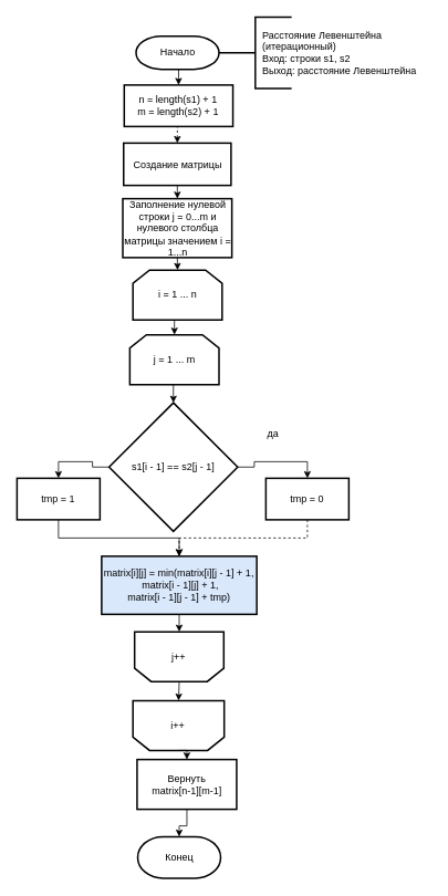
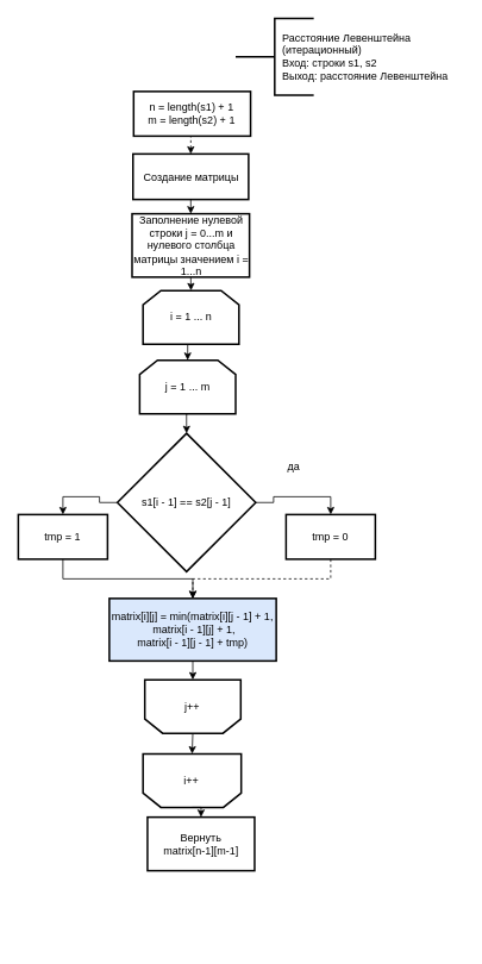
  <mxCell id="0" />
  <mxCell id="1" parent="0" />
- <mxCell id="2" style="edgeStyle=orthogonalEdgeStyle;rounded=0;orthogonalLoop=1;jettySize=auto;html=1;exitX=0.5;exitY=1;exitDx=0;exitDy=0;exitPerimeter=0;entryX=0.5;entryY=0;entryDx=0;entryDy=0;" parent="1" source="3" target="5" edge="1"><mxGeometry relative="1" as="geometry" /></mxCell>
- <mxCell id="3" value="Начало" style="strokeWidth=2;html=1;shape=mxgraph.flowchart.terminator;whiteSpace=wrap;" parent="1" vertex="1"><mxGeometry x="163.5" y="43" width="100" height="40" as="geometry" /></mxCell>
  <mxCell id="4" style="edgeStyle=orthogonalEdgeStyle;rounded=0;orthogonalLoop=1;jettySize=auto;html=1;exitX=0.5;exitY=1;exitDx=0;exitDy=0;entryX=0.5;entryY=0;entryDx=0;entryDy=0;dashed=1;" parent="1" source="5" target="6" edge="1"><mxGeometry relative="1" as="geometry" /></mxCell>
  <mxCell id="5" value="n = length(s1) + 1&lt;br&gt;m = length(s2) + 1" style="rounded=1;whiteSpace=wrap;html=1;absoluteArcSize=1;arcSize=0;strokeWidth=2;" parent="1" vertex="1"><mxGeometry x="149.25" y="102" width="131" height="50" as="geometry" /></mxCell>
  <mxCell id="6" value="Создание матрицы" style="rounded=1;whiteSpace=wrap;html=1;absoluteArcSize=1;arcSize=0;strokeWidth=2;" parent="1" vertex="1"><mxGeometry x="148.5" y="172" width="129.5" height="51" as="geometry" /></mxCell>
  <mxCell id="7" value="" style="endArrow=classic;html=1;exitX=0.5;exitY=1;exitDx=0;exitDy=0;entryX=0.5;entryY=0;entryDx=0;entryDy=0;" parent="1" source="6" target="11" edge="1"><mxGeometry width="50" height="50" relative="1" as="geometry"><mxPoint x="201" y="543" as="sourcePoint" /><mxPoint x="216" y="235" as="targetPoint" /></mxGeometry></mxCell>
  <mxCell id="8" style="edgeStyle=orthogonalEdgeStyle;rounded=0;orthogonalLoop=1;jettySize=auto;html=1;exitX=0;exitY=0.5;exitDx=0;exitDy=0;exitPerimeter=0;entryX=0.5;entryY=0;entryDx=0;entryDy=0;" parent="1" source="10" target="15" edge="1"><mxGeometry relative="1" as="geometry" /></mxCell>
  <mxCell id="9" style="edgeStyle=orthogonalEdgeStyle;rounded=0;orthogonalLoop=1;jettySize=auto;html=1;exitX=1;exitY=0.5;exitDx=0;exitDy=0;exitPerimeter=0;entryX=0.5;entryY=0;entryDx=0;entryDy=0;" parent="1" source="10" target="13" edge="1"><mxGeometry relative="1" as="geometry" /></mxCell>
  <mxCell id="10" value="s1[i - 1] == s2[j - 1]" style="strokeWidth=2;html=1;shape=mxgraph.flowchart.decision;whiteSpace=wrap;" parent="1" vertex="1"><mxGeometry x="131" y="485" width="155" height="155" as="geometry" /></mxCell>
  <mxCell id="11" value="Заполнение нулевой строки j = 0...m и нулевого столбца матрицы значением i = 1...n" style="rounded=1;whiteSpace=wrap;html=1;absoluteArcSize=1;arcSize=0;strokeWidth=2;" parent="1" vertex="1"><mxGeometry x="147.5" y="239" width="131.5" height="71" as="geometry" /></mxCell>
  <mxCell id="12" style="edgeStyle=orthogonalEdgeStyle;rounded=0;orthogonalLoop=1;jettySize=auto;html=1;exitX=0.5;exitY=1;exitDx=0;exitDy=0;entryX=0.5;entryY=0;entryDx=0;entryDy=0;dashed=1;" parent="1" source="13" target="17" edge="1"><mxGeometry relative="1" as="geometry" /></mxCell>
  <mxCell id="13" value="tmp = 0" style="rounded=1;whiteSpace=wrap;html=1;absoluteArcSize=1;arcSize=0;strokeWidth=2;" parent="1" vertex="1"><mxGeometry x="320" y="576" width="100" height="50" as="geometry" /></mxCell>
  <mxCell id="14" style="edgeStyle=orthogonalEdgeStyle;rounded=0;orthogonalLoop=1;jettySize=auto;html=1;exitX=0.5;exitY=1;exitDx=0;exitDy=0;entryX=0.5;entryY=0;entryDx=0;entryDy=0;" parent="1" source="15" target="17" edge="1"><mxGeometry relative="1" as="geometry" /></mxCell>
  <mxCell id="15" value="tmp = 1" style="rounded=1;whiteSpace=wrap;html=1;absoluteArcSize=1;arcSize=0;strokeWidth=2;" parent="1" vertex="1"><mxGeometry x="20" y="576" width="100" height="50" as="geometry" /></mxCell>
  <mxCell id="16" style="edgeStyle=orthogonalEdgeStyle;rounded=0;orthogonalLoop=1;jettySize=auto;html=1;exitX=0.5;exitY=1;exitDx=0;exitDy=0;entryX=0.5;entryY=1;entryDx=0;entryDy=0;" parent="1" source="17" target="25" edge="1"><mxGeometry relative="1" as="geometry" /></mxCell>
  <mxCell id="17" value="matrix[i][j] = min(matrix[i][j - 1] + 1,&lt;br&gt;&amp;nbsp;matrix[i - 1][j] + 1, &lt;br&gt;matrix[i - 1][j - 1] + tmp)" style="rounded=1;whiteSpace=wrap;html=1;absoluteArcSize=1;arcSize=0;strokeWidth=2;fillColor=#dae8fc;" parent="1" vertex="1"><mxGeometry x="122" y="670" width="187" height="70" as="geometry" /></mxCell>
- <mxCell id="18" value="Конец" style="strokeWidth=2;html=1;shape=mxgraph.flowchart.terminator;whiteSpace=wrap;" parent="1" vertex="1"><mxGeometry x="165.5" y="1008" width="100" height="50" as="geometry" /></mxCell>
  <mxCell id="19" value="да" style="text;html=1;strokeColor=none;fillColor=none;align=center;verticalAlign=middle;whiteSpace=wrap;rounded=0;" parent="1" vertex="1"><mxGeometry x="309" y="512" width="40" height="20" as="geometry" /></mxCell>
  <mxCell id="20" style="edgeStyle=orthogonalEdgeStyle;rounded=0;orthogonalLoop=1;jettySize=auto;html=1;exitX=0.5;exitY=1;exitDx=0;exitDy=0;entryX=0.5;entryY=0;entryDx=0;entryDy=0;" parent="1" source="21" target="23" edge="1"><mxGeometry relative="1" as="geometry" /></mxCell>
  <mxCell id="21" value="&lt;span&gt;i = 1 ... n&lt;/span&gt;" style="shape=loopLimit;whiteSpace=wrap;html=1;strokeWidth=2;" parent="1" vertex="1"><mxGeometry x="159.75" y="325" width="107.5" height="60" as="geometry" /></mxCell>
  <mxCell id="22" style="edgeStyle=orthogonalEdgeStyle;rounded=0;orthogonalLoop=1;jettySize=auto;html=1;exitX=0.5;exitY=1;exitDx=0;exitDy=0;entryX=0.5;entryY=0;entryDx=0;entryDy=0;entryPerimeter=0;" parent="1" source="23" target="10" edge="1"><mxGeometry relative="1" as="geometry" /></mxCell>
  <mxCell id="23" value="j = 1 ... m" style="shape=loopLimit;whiteSpace=wrap;html=1;strokeWidth=2;" parent="1" vertex="1"><mxGeometry x="156" y="403" width="107.5" height="60" as="geometry" /></mxCell>
  <mxCell id="24" value="" style="group" parent="1" vertex="1" connectable="0"><mxGeometry x="165.5" y="771" width="107.5" height="60" as="geometry" /></mxCell>
  <mxCell id="25" value="" style="shape=loopLimit;whiteSpace=wrap;html=1;strokeWidth=2;rotation=-180;" parent="24" vertex="1"><mxGeometry x="-3.75" y="-10" width="107.5" height="60" as="geometry" /></mxCell>
  <mxCell id="26" value="j++" style="text;html=1;strokeColor=none;fillColor=none;align=center;verticalAlign=middle;whiteSpace=wrap;rounded=0;" parent="24" vertex="1"><mxGeometry x="20" width="58.48" height="42" as="geometry" /></mxCell>
  <mxCell id="27" value="" style="group" parent="1" vertex="1" connectable="0"><mxGeometry x="163.5" y="854" width="110" height="50" as="geometry" /></mxCell>
  <mxCell id="28" value="" style="shape=loopLimit;whiteSpace=wrap;html=1;strokeWidth=2;rotation=-180;" parent="27" vertex="1"><mxGeometry x="-3.75" y="-10" width="110" height="60" as="geometry" /></mxCell>
  <mxCell id="29" value="i++" style="text;html=1;strokeColor=none;fillColor=none;align=center;verticalAlign=middle;whiteSpace=wrap;rounded=0;" parent="27" vertex="1"><mxGeometry x="30" width="40" height="40" as="geometry" /></mxCell>
  <mxCell id="30" style="edgeStyle=orthogonalEdgeStyle;rounded=0;orthogonalLoop=1;jettySize=auto;html=1;exitX=0.5;exitY=0;exitDx=0;exitDy=0;entryX=0.5;entryY=1;entryDx=0;entryDy=0;" parent="1" source="25" target="28" edge="1"><mxGeometry relative="1" as="geometry" /></mxCell>
  <mxCell id="31" value="" style="strokeWidth=2;html=1;shape=mxgraph.flowchart.annotation_2;align=left;labelPosition=right;pointerEvents=1;" parent="1" vertex="1"><mxGeometry x="263.5" y="20" width="87.5" height="86" as="geometry" /></mxCell>
  <mxCell id="32" value="&lt;span&gt;Расстояние Левенштейна&amp;nbsp;&lt;br&gt;(итерационный)&lt;/span&gt;&lt;div&gt;Вход: строки s1, s2&lt;/div&gt;&lt;div&gt;Выход: расстояние Левенштейна&lt;/div&gt;" style="text;html=1;align=left;verticalAlign=middle;resizable=0;points=[];autosize=1;" parent="1" vertex="1"><mxGeometry x="314" y="28" width="204" height="70" as="geometry" /></mxCell>
- <mxCell id="33" style="edgeStyle=orthogonalEdgeStyle;rounded=0;orthogonalLoop=1;jettySize=auto;html=1;exitX=0.5;exitY=1;exitDx=0;exitDy=0;" parent="1" source="34" target="18" edge="1"><mxGeometry relative="1" as="geometry" /></mxCell>
  <mxCell id="34" value="Вернуть&lt;br&gt;matrix[n-1][m-1]" style="rounded=0;whiteSpace=wrap;html=1;strokeWidth=2;" parent="1" vertex="1"><mxGeometry x="164.75" y="915" width="120" height="60" as="geometry" /></mxCell>
  <mxCell id="35" style="edgeStyle=orthogonalEdgeStyle;rounded=0;orthogonalLoop=1;jettySize=auto;html=1;exitX=0.5;exitY=0;exitDx=0;exitDy=0;entryX=0.5;entryY=0;entryDx=0;entryDy=0;" parent="1" source="28" target="34" edge="1"><mxGeometry relative="1" as="geometry" /></mxCell>
  <mxCell id="36" value="" style="endArrow=classic;html=1;rounded=0;exitX=0.5;exitY=1;exitDx=0;exitDy=0;entryX=0.5;entryY=0;entryDx=0;entryDy=0;" parent="1" source="11" target="21" edge="1"><mxGeometry width="50" height="50" relative="1" as="geometry"><mxPoint x="319" y="399" as="sourcePoint" /><mxPoint x="369" y="349" as="targetPoint" /></mxGeometry></mxCell>
